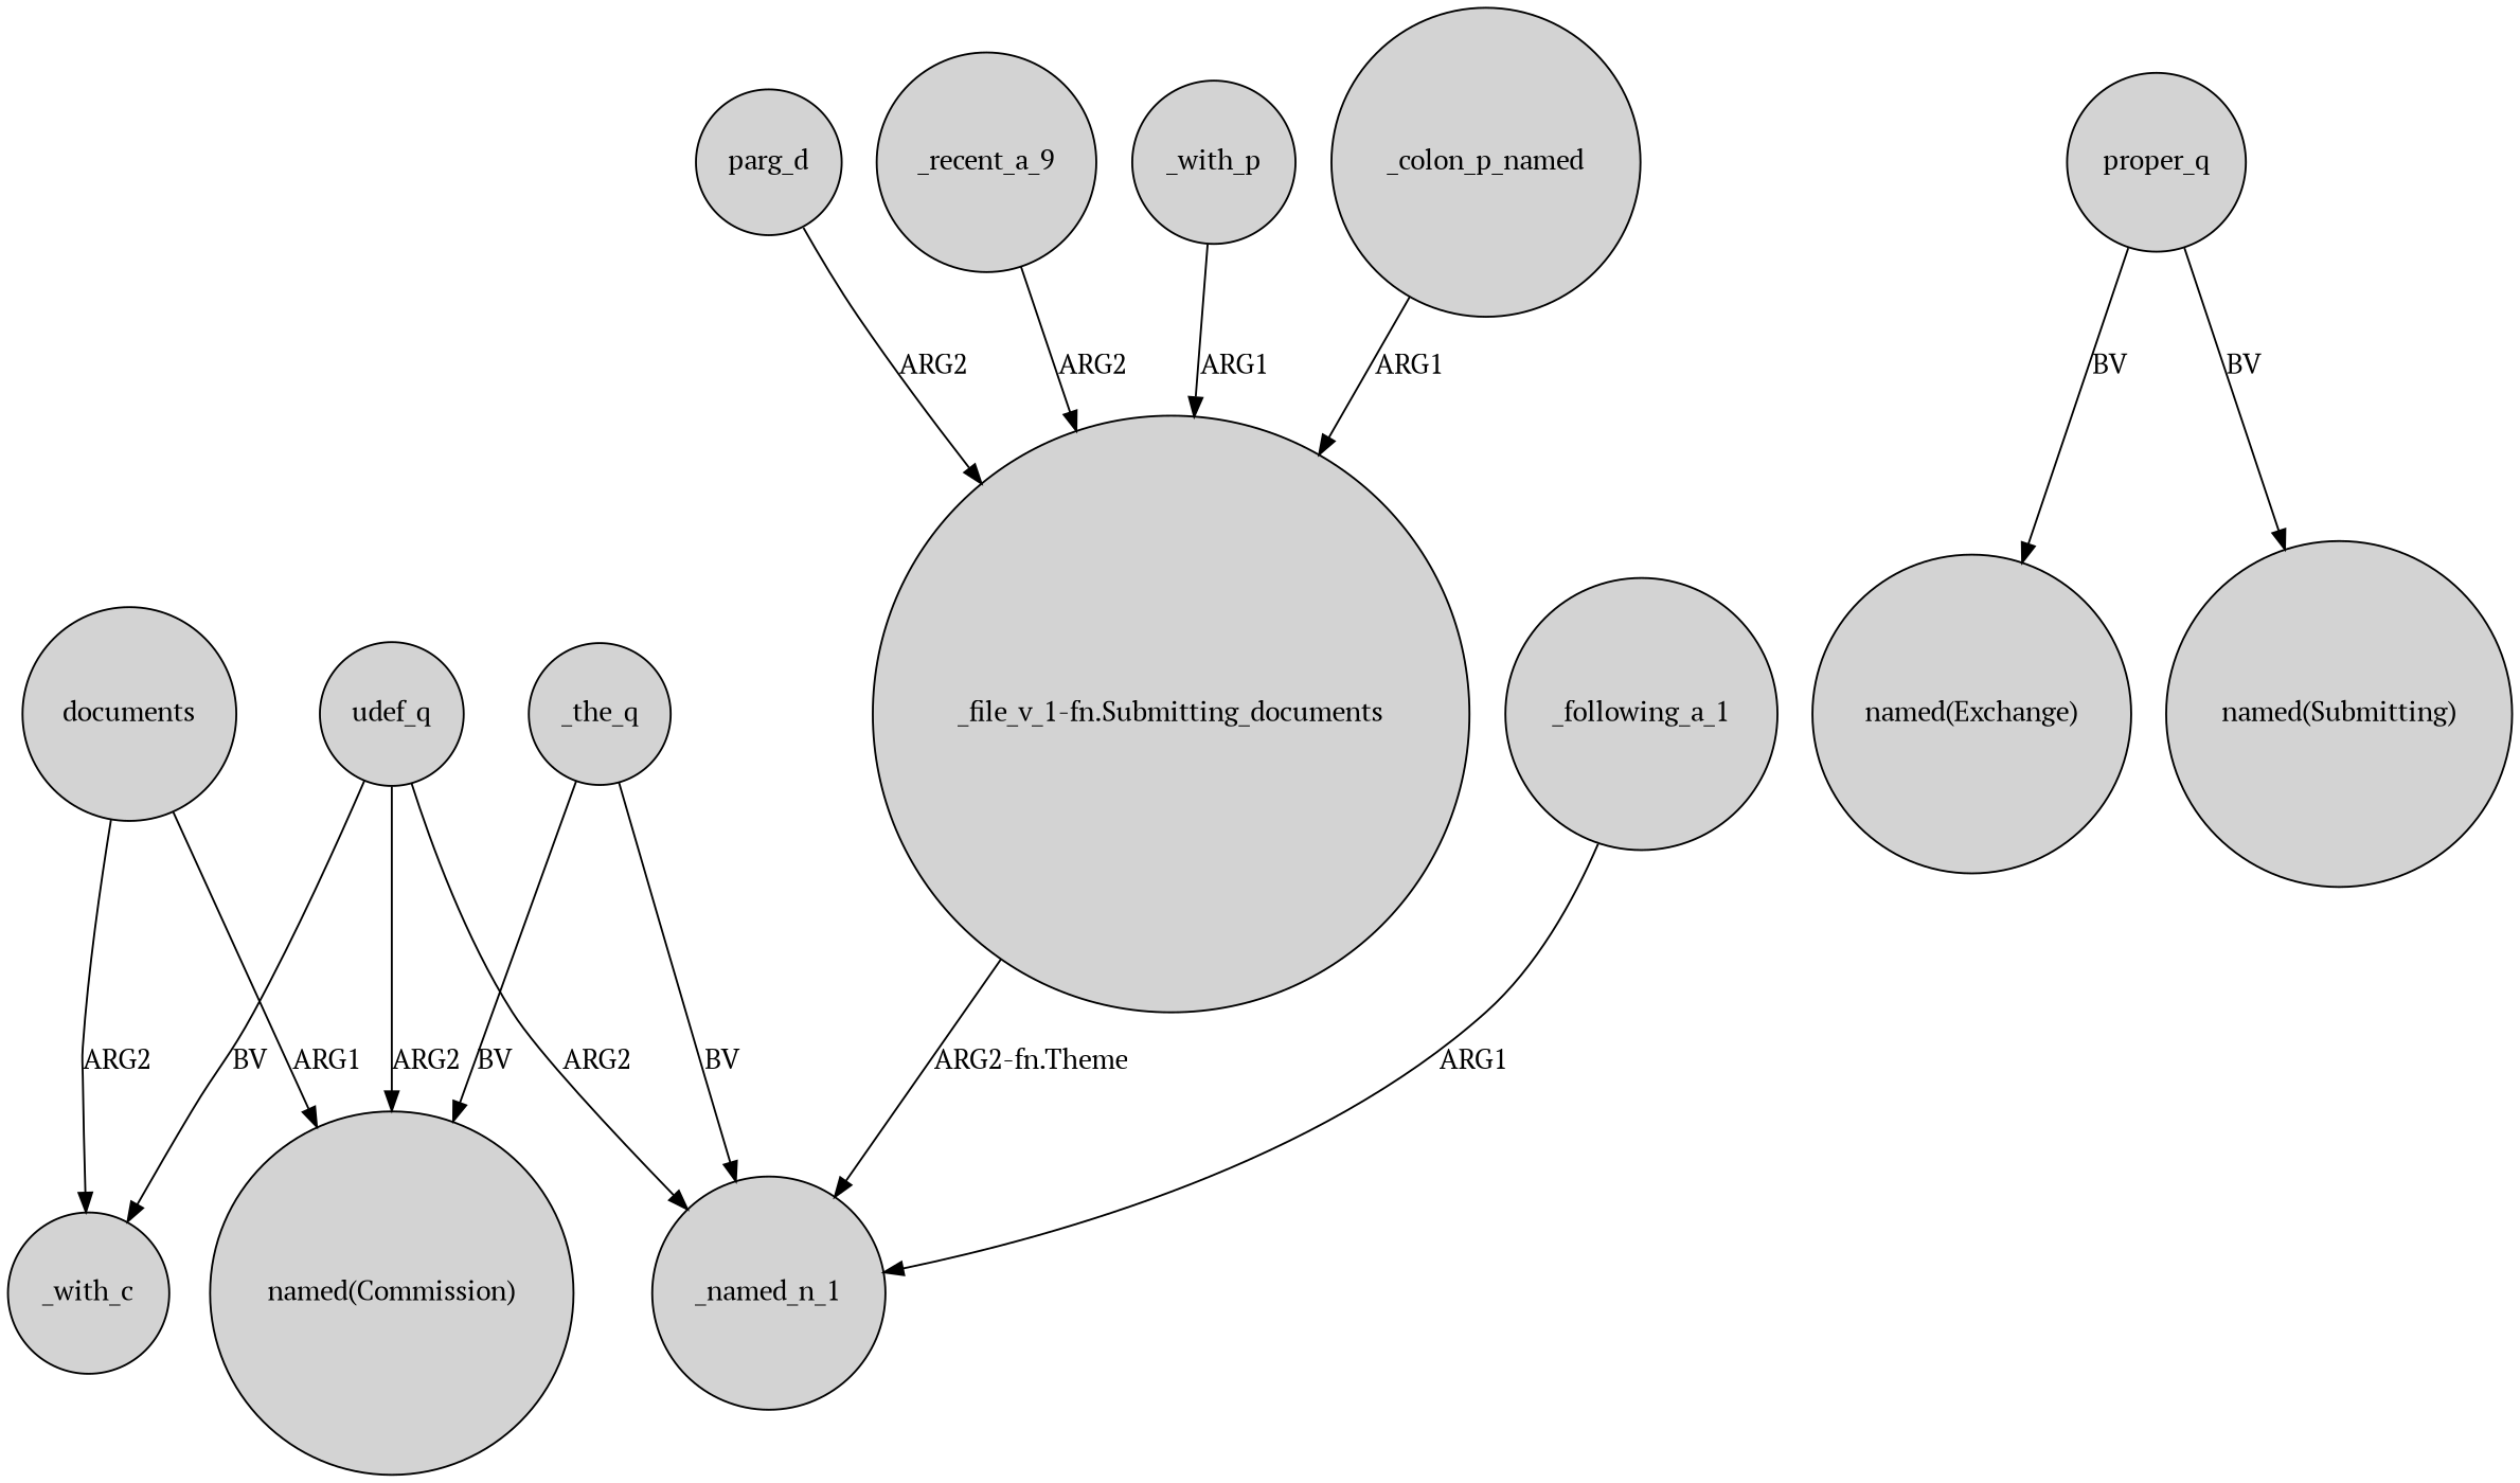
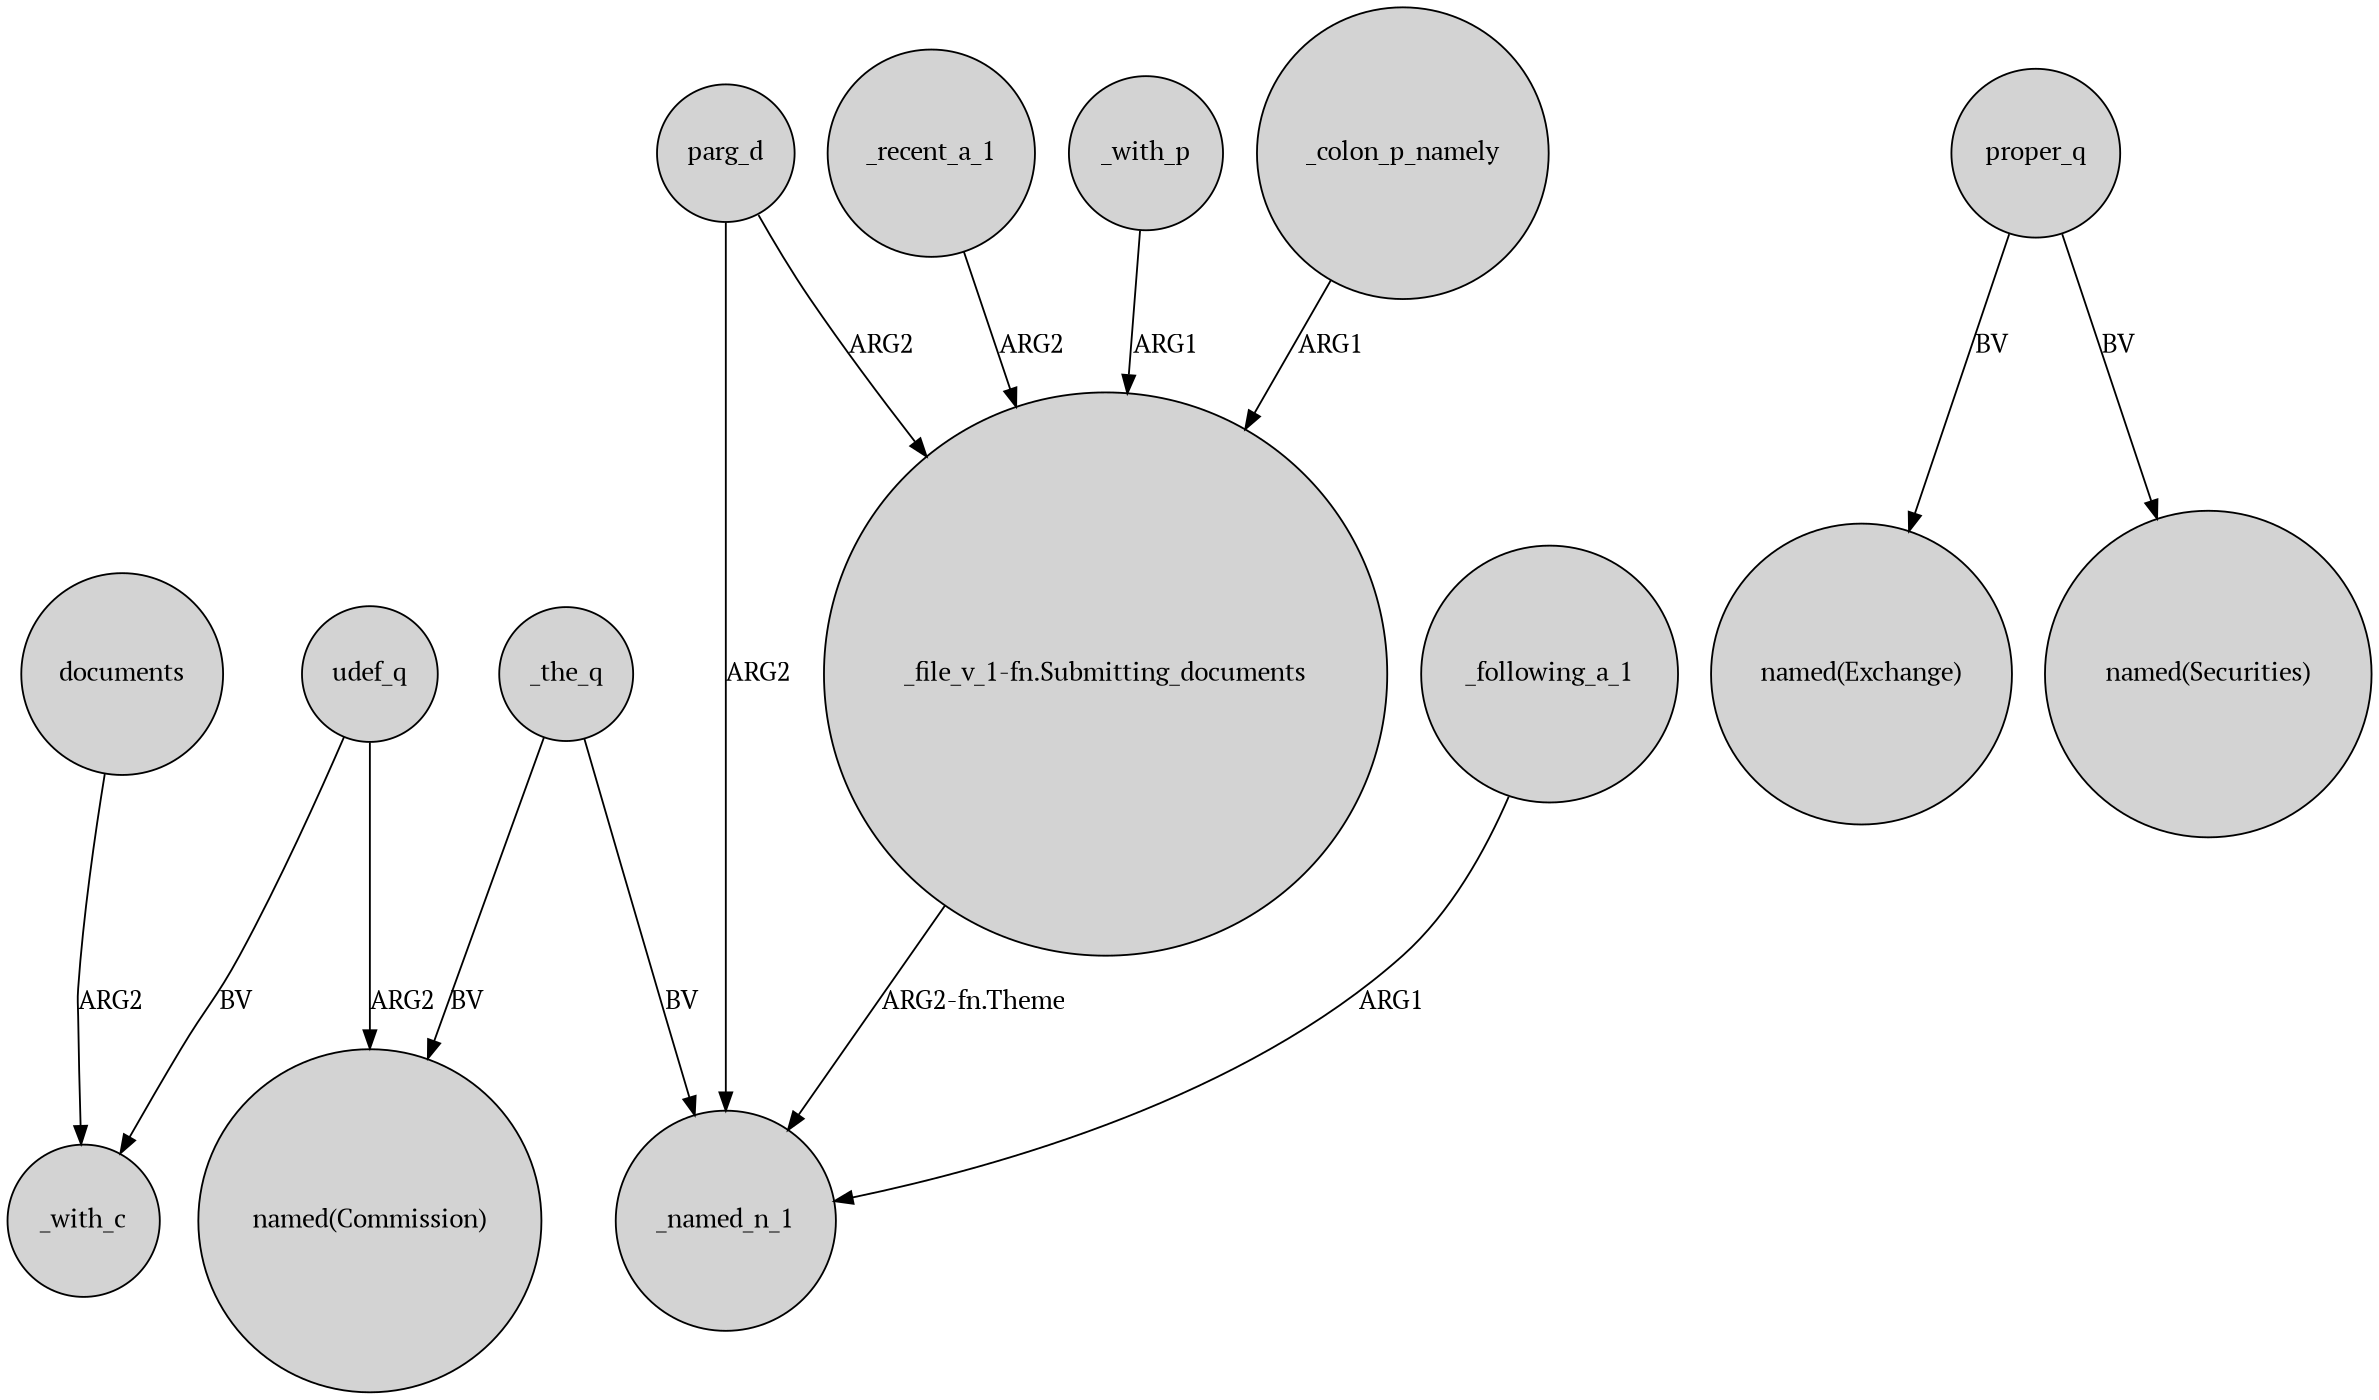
  digraph {
    fontname="PT Serif"
    node [fontname="PT Serif" shape=circle style=filled]
    edge [fontname="PT Serif"]
    n1 [label=documents]
    n2 [label=_with_c]
    "named(Commission)"
    n4 [label=_named_n_1]
    parg_d
    "_file_v_1-fn.Submitting_documents"
-   _recent_a_1 [label=_recent_a_9]
+   _recent_a_1
    proper_q
    "named(Exchange)"
-   "named(Securities)" [label="named(Submitting)"]
+   "named(Securities)"
    _the_q
    _with_p
    udef_q
-   _colon_p_namely [label=_colon_p_named]
+   _colon_p_namely
    _following_a_1
    n1 -> n2 [label=ARG2]
-   n1 -> "named(Commission)" [label=ARG1]
-   udef_q -> n4 [label=ARG2]
+   parg_d -> n4 [label=ARG2]
    parg_d -> "_file_v_1-fn.Submitting_documents" [label=ARG2]
    "_file_v_1-fn.Submitting_documents" -> n4 [label="ARG2-fn.Theme"]
    _recent_a_1 -> "_file_v_1-fn.Submitting_documents" [label=ARG2]
    proper_q -> "named(Exchange)" [label=BV]
    proper_q -> "named(Securities)" [label=BV]
    _the_q -> "named(Commission)" [label=BV]
    _the_q -> n4 [label=BV]
    _with_p -> "_file_v_1-fn.Submitting_documents" [label=ARG1]
    udef_q -> n2 [label=BV]
    udef_q -> "named(Commission)" [label=ARG2]
    _colon_p_namely -> "_file_v_1-fn.Submitting_documents" [label=ARG1]
    _following_a_1 -> n4 [label=ARG1]
  }
